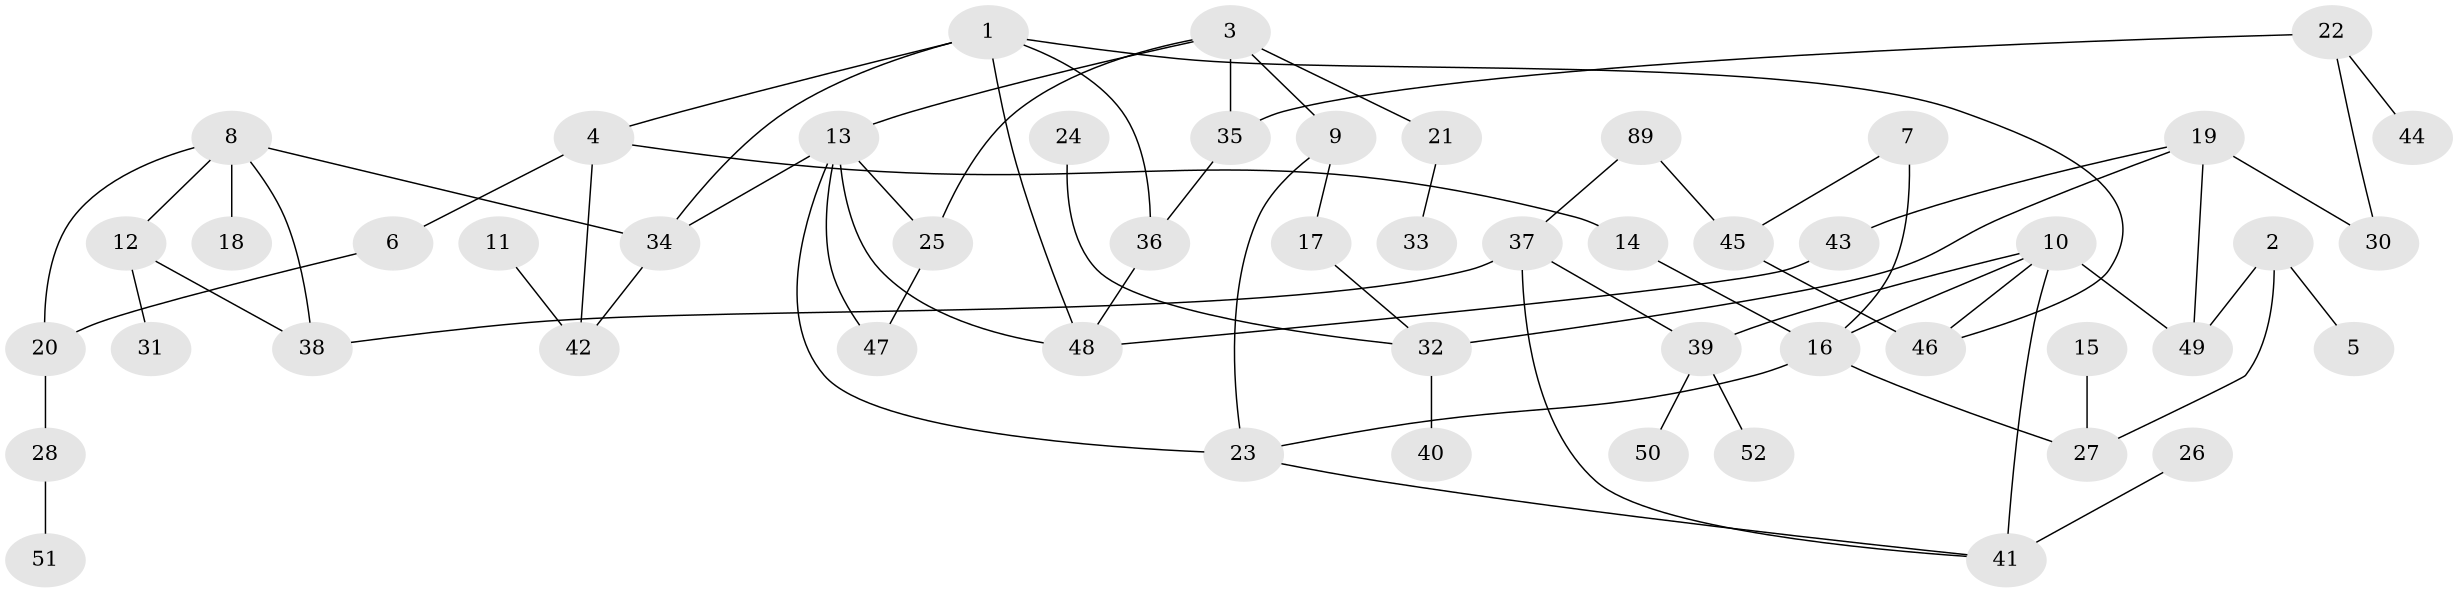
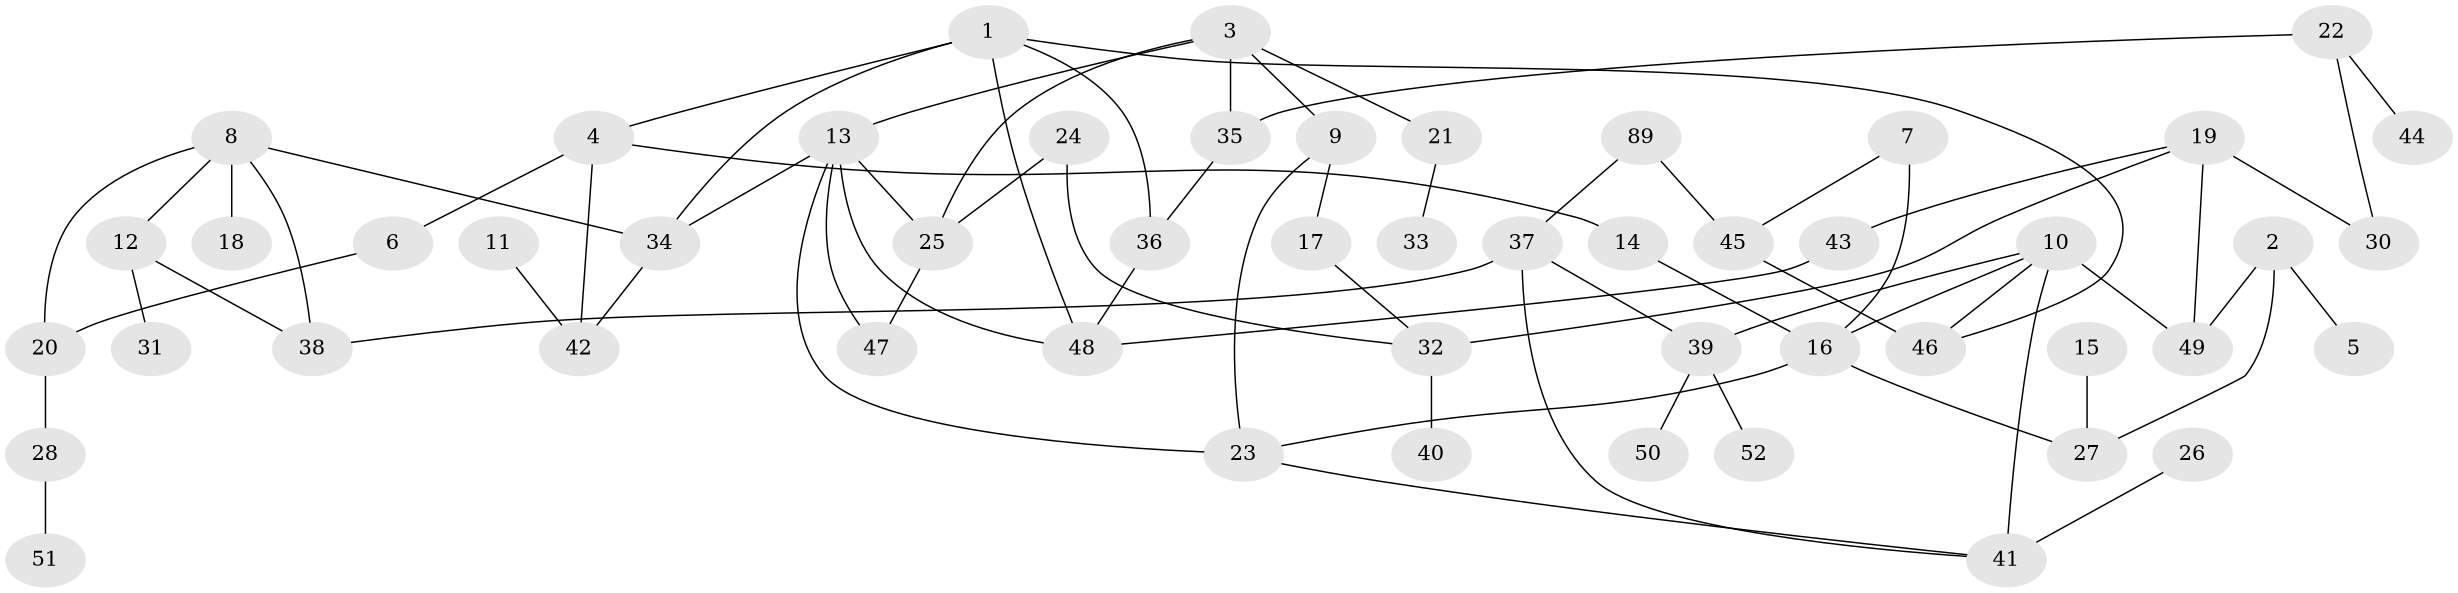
  graph {
    node [color=gray90 style=filled]
    edge [weight=1.0]
    1
    4
    34
    36
    46
    48
    6
    14
    42
    2
    5
    27
    49
    3
    9
    13
    21
    25
    35
    17
    23
    47
    33
    20
    16
    28
    7
    45
    8
    12
    18
    38
    31
    32
    41
    10
    39
    50
    52
    11
    15
    40
    19
    30
    43
    51
    22
    44
    24
    26
    n51 [label=89]
    37
    1 -- 4
    1 -- 34
    1 -- 36
    1 -- 46
    1 -- 48
    4 -- 6
    4 -- 14
    4 -- 42
    34 -- 42
    36 -- 48
    6 -- 20
    14 -- 16
    2 -- 5
    2 -- 27
    2 -- 49
    3 -- 9
    3 -- 13
    3 -- 21
    3 -- 25
    3 -- 35
    9 -- 17
    9 -- 23
    13 -- 34
    13 -- 48
    13 -- 25
    13 -- 23
    13 -- 47
    21 -- 33
    25 -- 47
    35 -- 36
    17 -- 32
    23 -- 41
    20 -- 28
    16 -- 27
    16 -- 23
    28 -- 51
    7 -- 16
    7 -- 45
    45 -- 46
    8 -- 34
    8 -- 20
    8 -- 12
    8 -- 18
    8 -- 38
    12 -- 38
    12 -- 31
    32 -- 40
    10 -- 46
    10 -- 49
    10 -- 16
    10 -- 41 [weight=2.0]
    10 -- 39
    39 -- 50
    39 -- 52
    11 -- 42
    15 -- 27
    19 -- 49
    19 -- 32 [weight=2.0]
    19 -- 30
    19 -- 43
    43 -- 48
    22 -- 35
    22 -- 30
    22 -- 44
+   24 -- 25
    24 -- 32
    26 -- 41
    n51 -- 45
    n51 -- 37
    37 -- 38
    37 -- 41
    37 -- 39
  }
